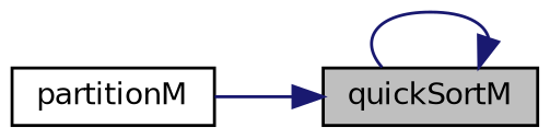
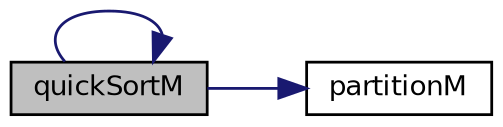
  digraph {
    rankdir=LR
    node [color=black fontname=Helvetica fontsize=10 shape=record style=filled]
    edge [color=midnightblue fontname=Helvetica fontsize=10 labelfontname=Helvetica labelfontsize=10 style=solid]
    n1 [fillcolor=grey75 fontcolor=black height=0.2 label=quickSortM width=0.4]
    n2 [fillcolor=white height=0.2 label=partitionM width=0.4]
    n1 -> n1
-   n2 -> n1
+   n1 -> n2
  }
